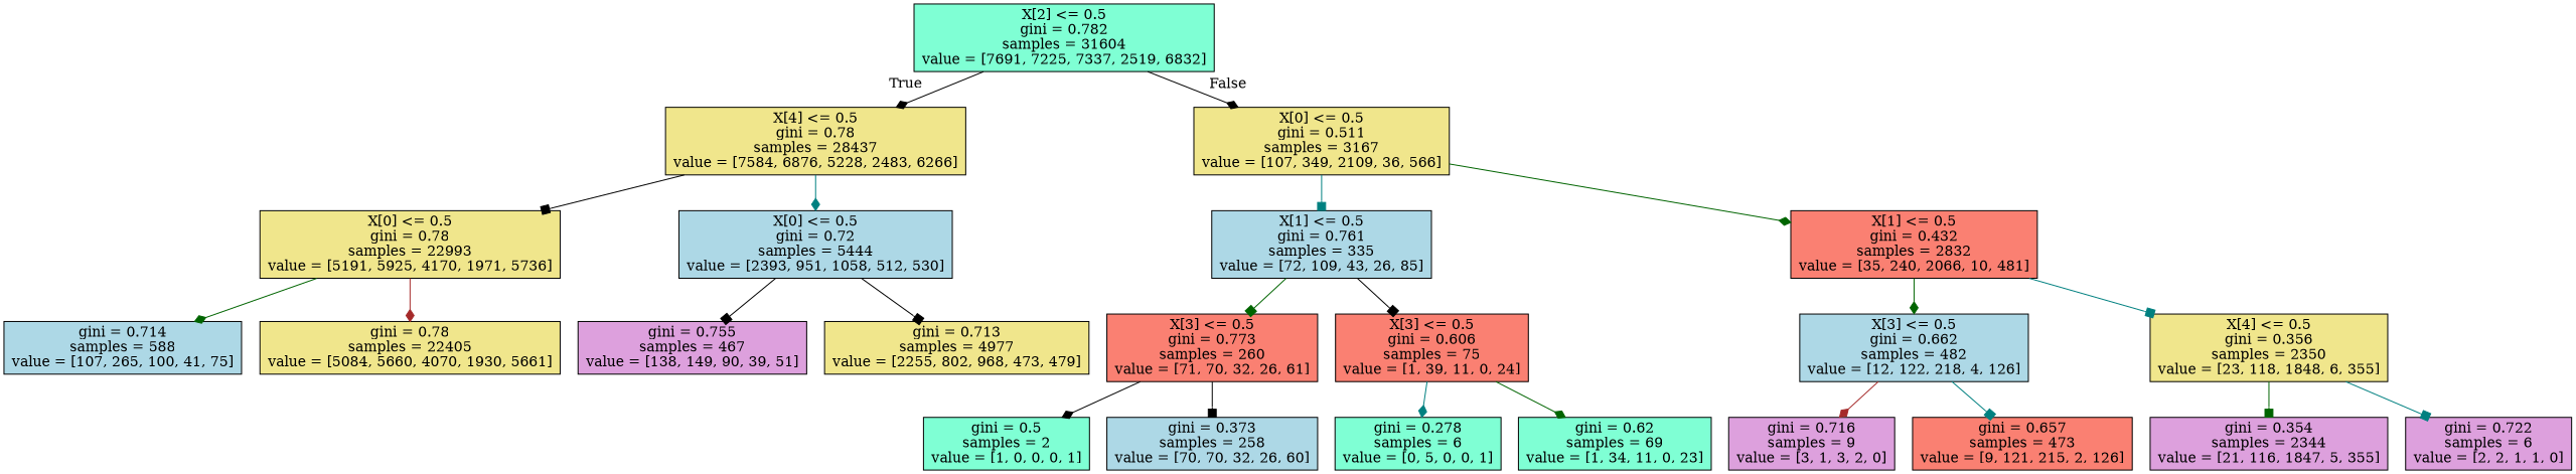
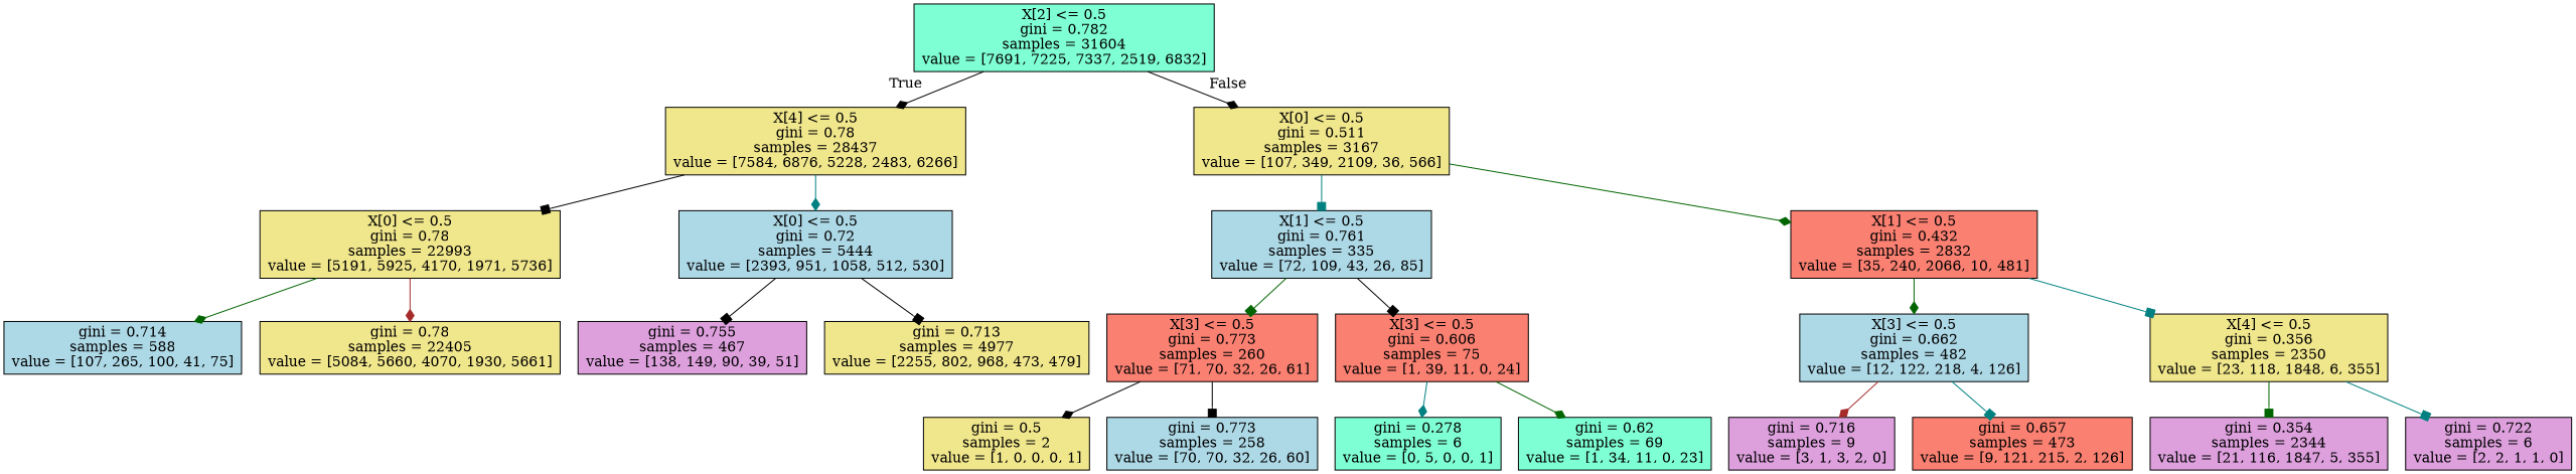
  digraph {
    node [fillcolor=khaki shape=box style=filled]
    edge [arrowhead=diamond color=black]
    n1 [fillcolor=aquamarine label="X[2] <= 0.5\ngini = 0.782\nsamples = 31604\nvalue = [7691, 7225, 7337, 2519, 6832]"]
    n2 [label="X[4] <= 0.5\ngini = 0.78\nsamples = 28437\nvalue = [7584, 6876, 5228, 2483, 6266]"]
    n3 [label="X[0] <= 0.5\ngini = 0.511\nsamples = 3167\nvalue = [107, 349, 2109, 36, 566]"]
    n4 [label="X[0] <= 0.5\ngini = 0.78\nsamples = 22993\nvalue = [5191, 5925, 4170, 1971, 5736]"]
    n5 [fillcolor=lightblue label="X[0] <= 0.5\ngini = 0.72\nsamples = 5444\nvalue = [2393, 951, 1058, 512, 530]"]
    n6 [fillcolor=lightblue label="X[1] <= 0.5\ngini = 0.761\nsamples = 335\nvalue = [72, 109, 43, 26, 85]"]
    n7 [fillcolor=salmon label="X[1] <= 0.5\ngini = 0.432\nsamples = 2832\nvalue = [35, 240, 2066, 10, 481]"]
    n8 [fillcolor=lightblue label="gini = 0.714\nsamples = 588\nvalue = [107, 265, 100, 41, 75]"]
    n9 [label="gini = 0.78\nsamples = 22405\nvalue = [5084, 5660, 4070, 1930, 5661]"]
    n10 [fillcolor=plum label="gini = 0.755\nsamples = 467\nvalue = [138, 149, 90, 39, 51]"]
    n11 [label="gini = 0.713\nsamples = 4977\nvalue = [2255, 802, 968, 473, 479]"]
    n12 [fillcolor=salmon label="X[3] <= 0.5\ngini = 0.773\nsamples = 260\nvalue = [71, 70, 32, 26, 61]"]
    n13 [fillcolor=salmon label="X[3] <= 0.5\ngini = 0.606\nsamples = 75\nvalue = [1, 39, 11, 0, 24]"]
    n14 [fillcolor=lightblue label="X[3] <= 0.5\ngini = 0.662\nsamples = 482\nvalue = [12, 122, 218, 4, 126]"]
    n15 [label="X[4] <= 0.5\ngini = 0.356\nsamples = 2350\nvalue = [23, 118, 1848, 6, 355]"]
-   n16 [fillcolor=aquamarine label="gini = 0.5\nsamples = 2\nvalue = [1, 0, 0, 0, 1]"]
-   n17 [fillcolor=lightblue label="gini = 0.373\nsamples = 258\nvalue = [70, 70, 32, 26, 60]"]
+   n16 [label="gini = 0.5\nsamples = 2\nvalue = [1, 0, 0, 0, 1]"]
+   n17 [fillcolor=lightblue label="gini = 0.773\nsamples = 258\nvalue = [70, 70, 32, 26, 60]"]
    n18 [fillcolor=aquamarine label="gini = 0.278\nsamples = 6\nvalue = [0, 5, 0, 0, 1]"]
    n19 [fillcolor=aquamarine label="gini = 0.62\nsamples = 69\nvalue = [1, 34, 11, 0, 23]"]
    n20 [fillcolor=plum label="gini = 0.716\nsamples = 9\nvalue = [3, 1, 3, 2, 0]"]
    n21 [fillcolor=salmon label="gini = 0.657\nsamples = 473\nvalue = [9, 121, 215, 2, 126]"]
    n22 [fillcolor=plum label="gini = 0.354\nsamples = 2344\nvalue = [21, 116, 1847, 5, 355]"]
    n23 [fillcolor=plum label="gini = 0.722\nsamples = 6\nvalue = [2, 2, 1, 1, 0]"]
    n1 -> n2 [headlabel=True labelangle=45 labeldistance=2.5]
    n1 -> n3 [headlabel=False labelangle=-45 labeldistance=2.5]
    n2 -> n4 [arrowhead=box]
    n2 -> n5 [color=teal]
    n3 -> n6 [arrowhead=box color=teal]
    n3 -> n7 [color=darkgreen]
    n4 -> n8 [color=darkgreen]
    n4 -> n9 [color=brown]
    n5 -> n10 [arrowhead=box]
    n5 -> n11 [arrowhead=box]
    n6 -> n12 [arrowhead=box color=darkgreen]
    n6 -> n13 [arrowhead=box]
    n7 -> n14 [color=darkgreen]
    n7 -> n15 [arrowhead=box color=teal]
    n12 -> n16
    n12 -> n17 [arrowhead=box]
    n13 -> n18 [color=teal]
    n13 -> n19 [color=darkgreen]
    n14 -> n20 [color=brown]
    n14 -> n21 [arrowhead=box color=teal]
    n15 -> n22 [arrowhead=box color=darkgreen]
    n15 -> n23 [arrowhead=box color=teal]
  }
